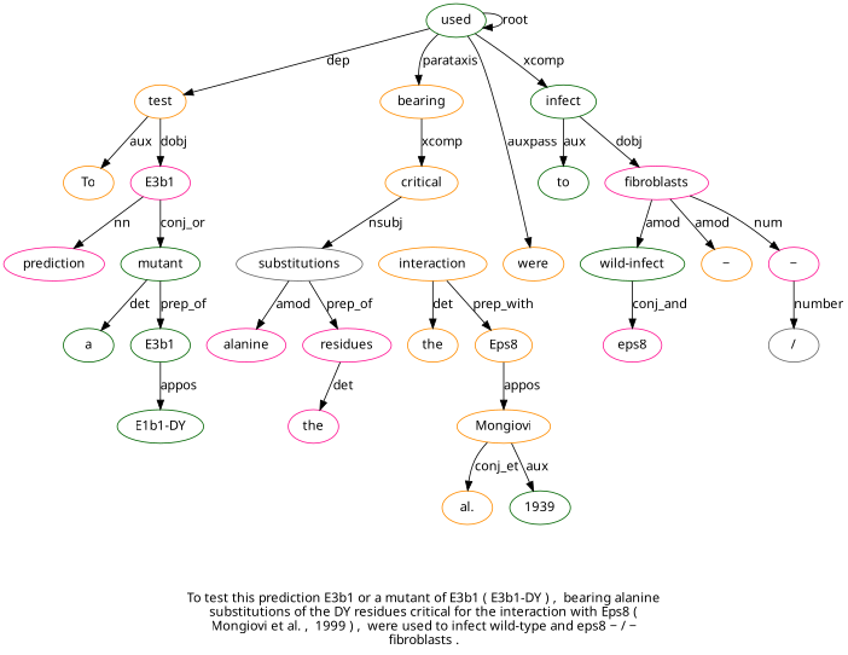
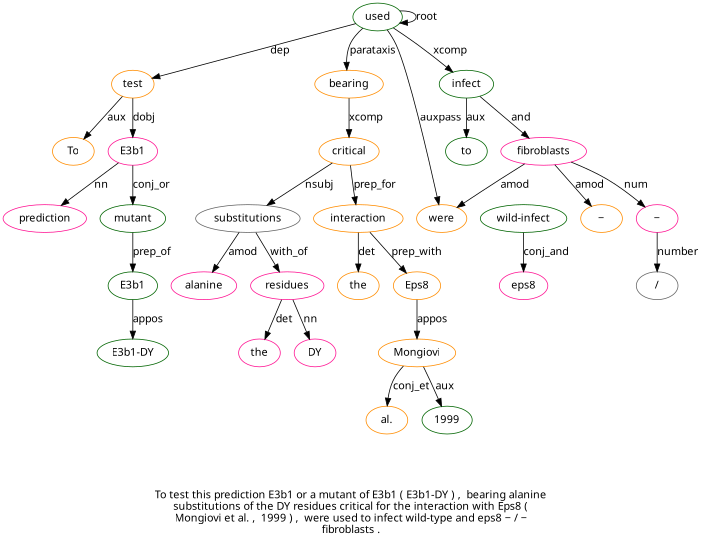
  digraph {
    fontname="Noto Sans"
    label="To test this prediction E3b1 or a mutant of E3b1 ( E3b1-DY ) ,  bearing alanine\nsubstitutions of the DY residues critical for the interaction with Eps8 (\nMongiovi et al. ,  1999 ) ,  were used to infect wild-type and eps8 − / −\nfibroblasts ."
    node [color=darkorange fillcolor=white fontname="Noto Sans" style=filled]
    edge [fontname="Noto Sans"]
    n1 [label=test]
    n2 [label=To]
    n3 [color=deeppink label=E3b1]
    n4 [color=deeppink label=prediction]
    n5 [color=darkgreen label=mutant]
    n6 [color=darkgreen label=used]
    n7 [label=bearing]
    n8 [label=were]
    n9 [color=darkgreen label=infect]
    n10 [label=critical]
    n11 [color=darkgreen label=to]
    n12 [color=deeppink label=fibroblasts]
-   n13 [color=darkgreen label=a]
    n14 [color=darkgreen label=E3b1]
-   n15 [color=darkgreen label="E1b1-DY"]
+   n15 [color=darkgreen label="E3b1-DY"]
    n16 [color=gray40 label=substitutions]
    n17 [label=interaction]
    n18 [color=deeppink label=alanine]
    n19 [color=deeppink label=residues]
    n20 [color=deeppink label=the]
+   n21 [color=deeppink label=DY]
    n22 [label=the]
    n23 [label=Eps8]
    n24 [label=Mongiovi]
    n25 [label="al."]
-   n26 [color=darkgreen label=1939]
+   n26 [color=darkgreen label=1999]
    n27 [color=darkgreen label="wild-infect"]
    n28 [label="−"]
    n29 [color=deeppink label="−"]
    n30 [color=deeppink label=eps8]
    n31 [color=gray40 label="/"]
    n1 -> n2 [label=aux]
    n1 -> n3 [label=dobj]
    n3 -> n4 [label=nn]
    n3 -> n5 [label=conj_or]
-   n5 -> n13 [label=det]
    n5 -> n14 [label=prep_of]
    n6 -> n1 [label=dep]
    n6 -> n6 [label=root]
    n6 -> n7 [label=parataxis]
    n6 -> n8 [label=auxpass]
    n6 -> n9 [label=xcomp]
    n7 -> n10 [label=xcomp]
    n9 -> n11 [label=aux]
-   n9 -> n12 [label=dobj]
+   n9 -> n12 [label=and]
    n10 -> n16 [label=nsubj]
-   n12 -> n27 [label=amod]
+   n10 -> n17 [label=prep_for]
+   n12 -> n8 [label=amod]
    n12 -> n28 [label=amod]
    n12 -> n29 [label=num]
    n14 -> n15 [label=appos]
    n16 -> n18 [label=amod]
-   n16 -> n19 [label=prep_of]
+   n16 -> n19 [label=with_of]
    n17 -> n22 [label=det]
    n17 -> n23 [label=prep_with]
    n19 -> n20 [label=det]
+   n19 -> n21 [label=nn]
    n23 -> n24 [label=appos]
    n24 -> n25 [label=conj_et]
    n24 -> n26 [label=aux]
    n27 -> n30 [label=conj_and]
    n29 -> n31 [label=number]
  }
